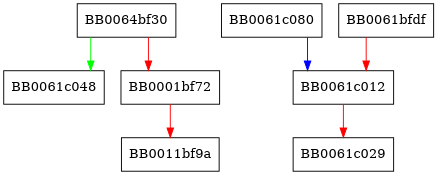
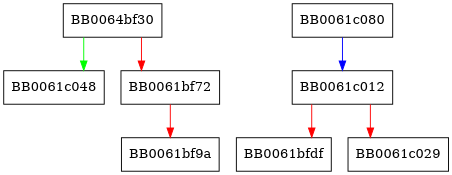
  digraph {
    splines=ortho
    node [shape=box]
    edge [color=red]
    n1 [label=BB0064bf30]
    BB0061c048
-   BB0061bf72 [label=BB0001bf72]
-   BB0061bf9a [label=BB0011bf9a]
+   BB0061bf72
+   BB0061bf9a
    BB0061c080
    BB0061c012
    BB0061bfdf
    BB0061c029
    n1 -> BB0061c048 [color=green]
    n1 -> BB0061bf72
    BB0061bf72 -> BB0061bf9a
    BB0061c080 -> BB0061c012 [color=blue]
    BB0061c012 -> BB0061c029
-   BB0061bfdf -> BB0061c012
+   BB0061c012 -> BB0061bfdf
  }
